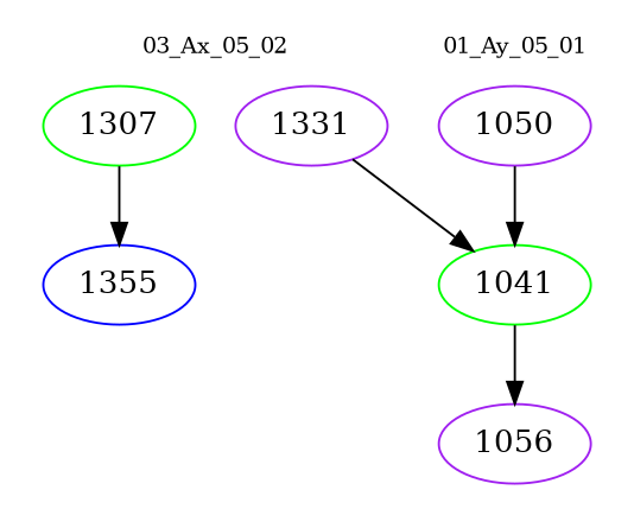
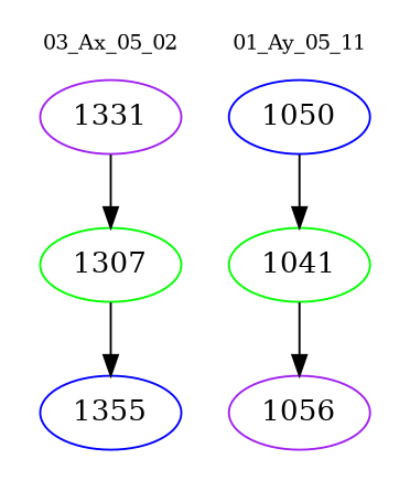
  digraph {
    node [color=purple]
    edge [color=black]
    n1 [label=1331]
    n2 [color=green label=1307]
    n3 [color=blue label=1355]
-   n4 [label=1050]
+   n4 [color=blue label=1050]
    n5 [color=green label=1041]
    n6 [label=1056]
    subgraph cluster_1 {
      color=white
      fontsize=10
      label="03_Ax_05_02"
      n1
      n2
      n3
    }
    subgraph cluster_2 {
      color=white
      fontsize=10
-     label="01_Ay_05_01"
+     label="01_Ay_05_11"
      n4
      n5
      n6
    }
-   n1 -> n5
+   n1 -> n2
    n2 -> n3
    n4 -> n5
    n5 -> n6
  }
